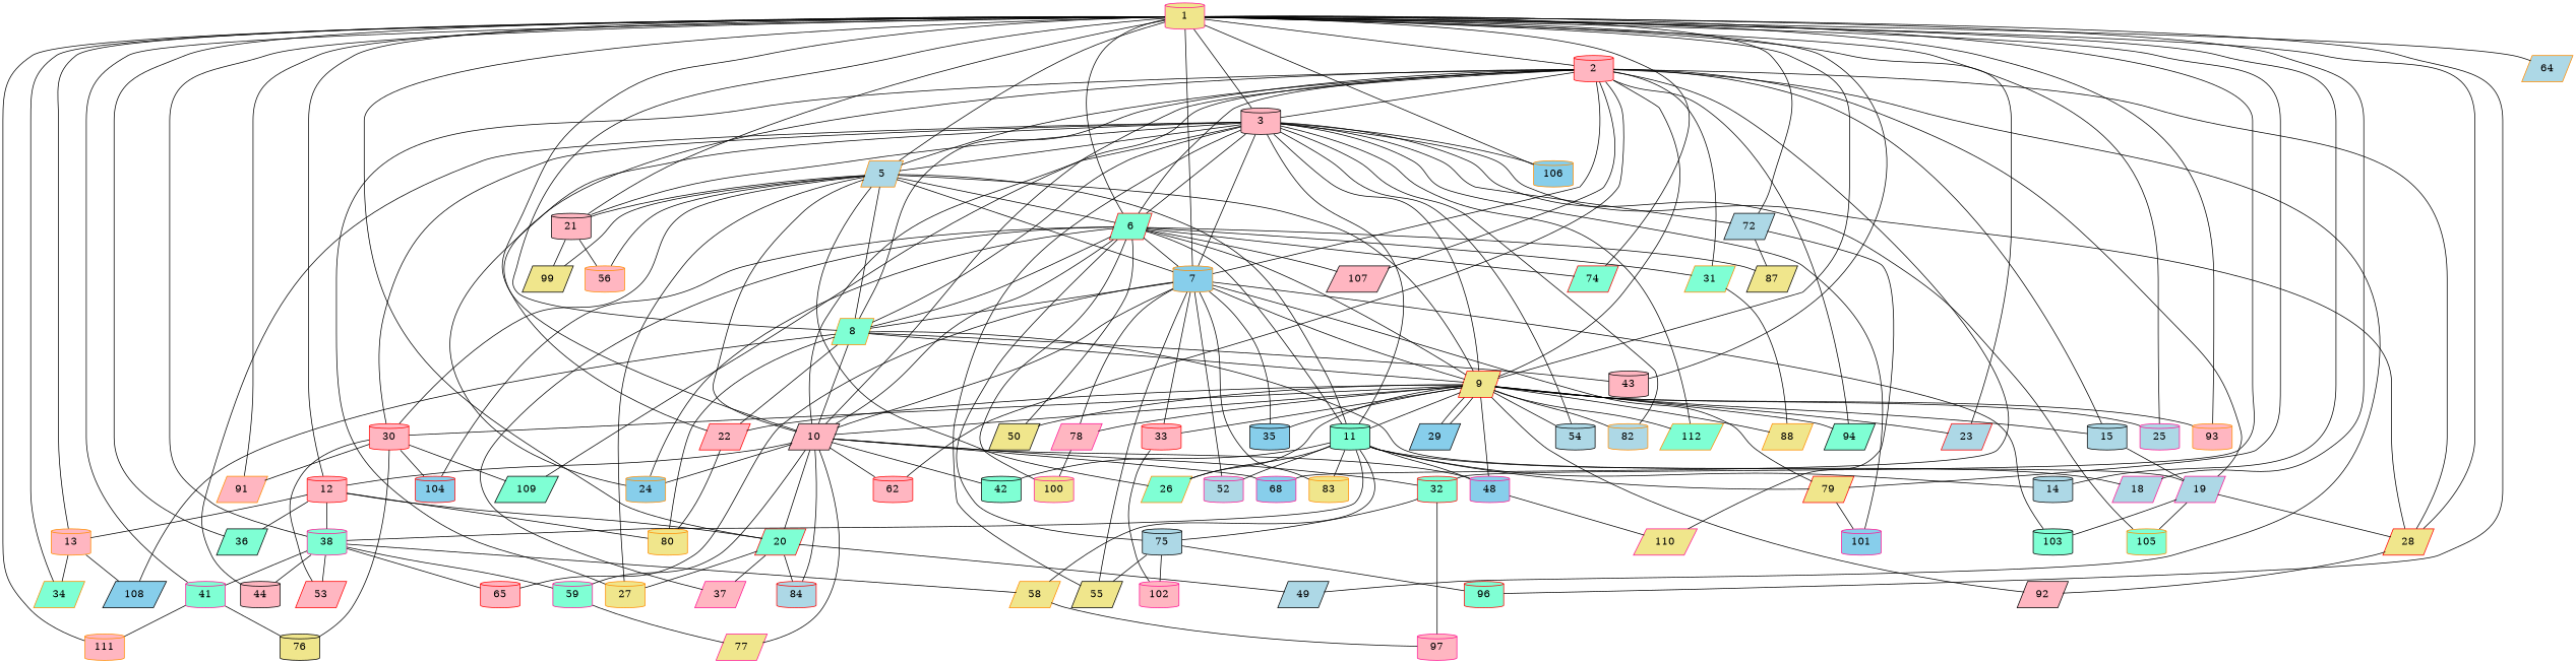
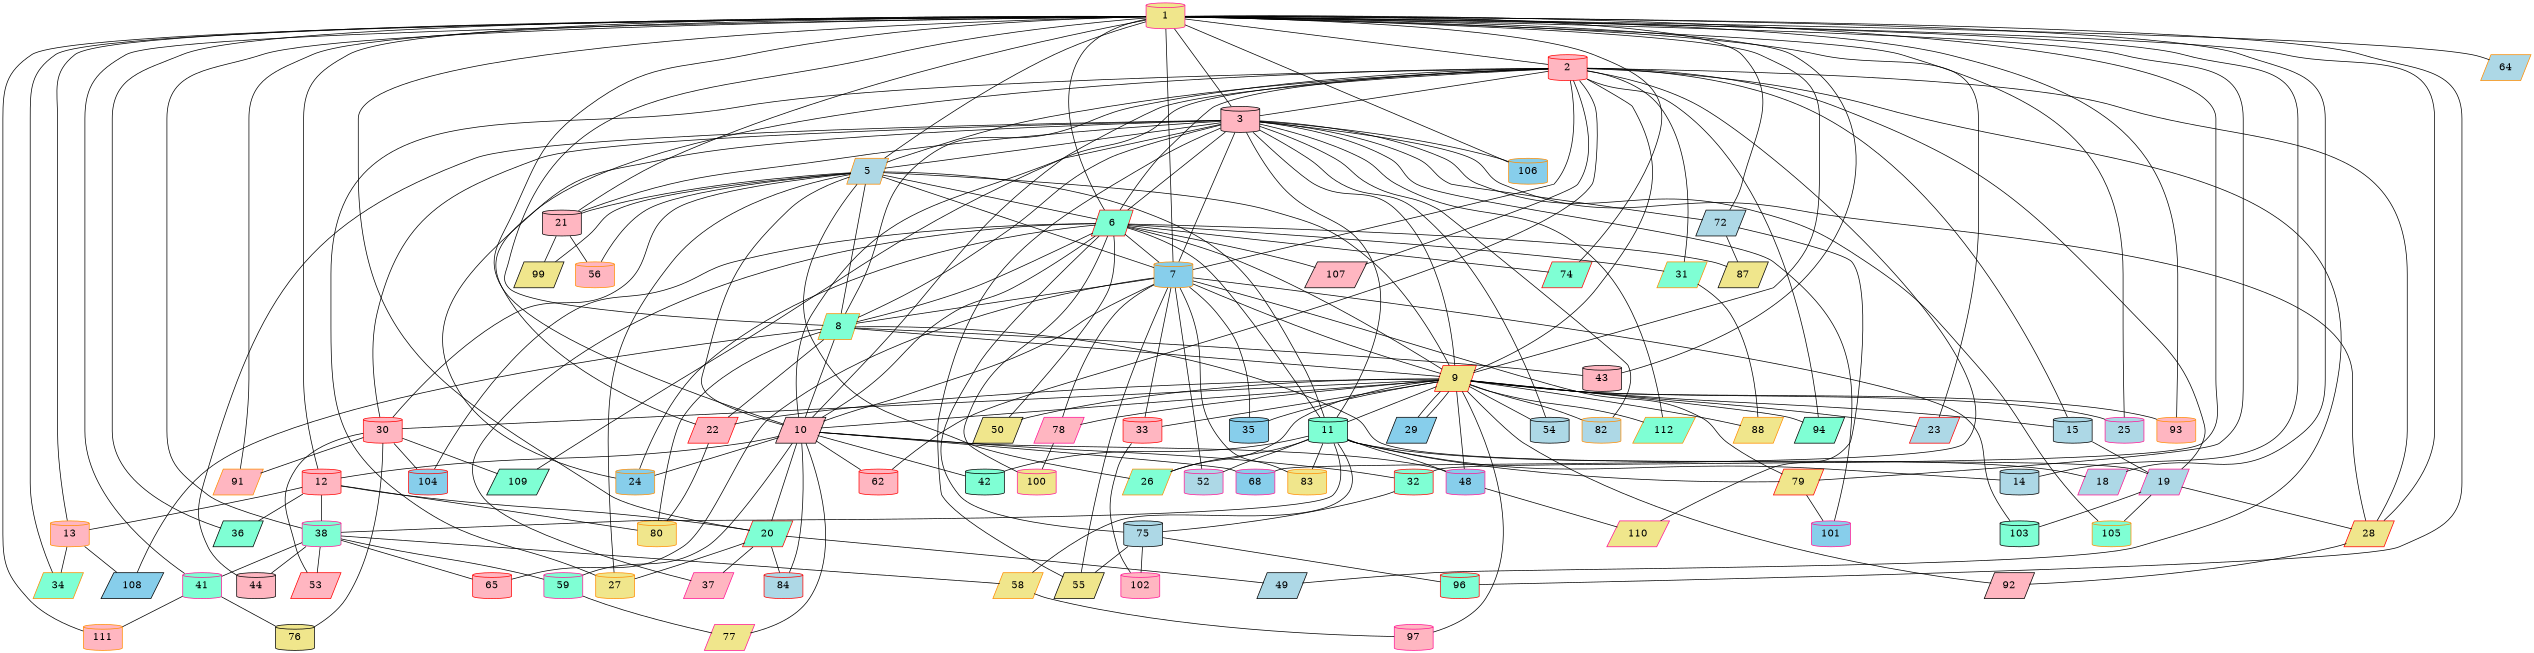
  graph {
    node [color=black fillcolor=lightpink shape=cylinder style=filled]
    1 [color=deeppink fillcolor=khaki super="+4"]
    2 [color=red super="+61"]
    3 [super="+46"]
    5 [color=darkorange fillcolor=lightblue shape=parallelogram super="+81"]
    6 [color=red fillcolor=aquamarine shape=parallelogram super="+16"]
    7 [color=darkorange fillcolor=skyblue super="+71"]
    8 [color=darkorange fillcolor=aquamarine shape=parallelogram super="+17"]
    9 [color=red fillcolor=khaki shape=parallelogram super="+63"]
    10 [shape=parallelogram super="+69"]
    12 [color=red super="+40"]
    13 [color=darkorange super="+85"]
    14 [fillcolor=lightblue]
    18 [color=deeppink fillcolor=lightblue shape=parallelogram]
    20 [color=red fillcolor=aquamarine shape=parallelogram super="+47"]
    21 [super="+90"]
    23 [color=red fillcolor=lightblue shape=parallelogram]
    25 [color=deeppink fillcolor=lightblue super="+67"]
    28 [color=red fillcolor=khaki shape=parallelogram super="+113"]
    32 [color=red fillcolor=aquamarine]
    34 [color=darkorange fillcolor=aquamarine shape=parallelogram]
    36 [fillcolor=aquamarine shape=parallelogram]
    38 [color=deeppink fillcolor=aquamarine super="+75"]
    41 [color=deeppink fillcolor=aquamarine]
    43
    64 [color=darkorange fillcolor=lightblue shape=parallelogram]
    72 [fillcolor=lightblue shape=parallelogram]
    74 [color=red fillcolor=aquamarine shape=parallelogram]
    79 [color=red fillcolor=khaki shape=parallelogram super="+89"]
    91 [color=darkorange shape=parallelogram]
    93 [color=darkorange]
    96 [color=red fillcolor=aquamarine]
    106 [color=darkorange fillcolor=skyblue]
    111 [color=darkorange]
    15 [fillcolor=lightblue super="+51"]
    19 [color=deeppink fillcolor=lightblue shape=parallelogram super="+66"]
    22 [color=red shape=parallelogram super="+95"]
    27 [color=darkorange fillcolor=khaki super="+57"]
    31 [color=darkorange fillcolor=aquamarine shape=parallelogram super="+73"]
    49 [fillcolor=lightblue shape=parallelogram]
    62 [color=red]
    68 [color=deeppink fillcolor=skyblue]
    94 [fillcolor=aquamarine shape=parallelogram]
    107 [shape=parallelogram]
    109 [fillcolor=aquamarine shape=parallelogram]
    11 [fillcolor=aquamarine super="+70"]
    24 [color=darkorange fillcolor=skyblue]
    30 [color=red super="+39"]
    44
    54 [fillcolor=lightblue]
    55 [fillcolor=khaki shape=parallelogram]
    82 [color=darkorange fillcolor=lightblue]
    101 [color=deeppink fillcolor=skyblue]
    105 [color=darkorange fillcolor=aquamarine]
    112 [color=darkorange fillcolor=aquamarine shape=parallelogram]
    26 [color=darkorange fillcolor=aquamarine shape=parallelogram]
    56 [color=darkorange]
    99 [fillcolor=khaki shape=parallelogram]
    37 [color=deeppink shape=parallelogram]
    n59 [fillcolor=lightblue label=75 super="+86"]
    50 [fillcolor=khaki shape=parallelogram]
    87 [fillcolor=khaki shape=parallelogram]
    100 [color=deeppink fillcolor=khaki]
    104 [color=red fillcolor=skyblue]
    33 [color=red]
    35 [fillcolor=skyblue]
    52 [color=deeppink fillcolor=lightblue]
    65 [color=red]
    78 [color=deeppink shape=parallelogram]
    83 [color=darkorange fillcolor=khaki]
    103 [fillcolor=aquamarine]
    80 [color=darkorange fillcolor=khaki super="+98"]
    108 [fillcolor=skyblue shape=parallelogram]
    29 [fillcolor=skyblue shape=parallelogram]
    48 [color=deeppink fillcolor=skyblue]
    88 [color=darkorange fillcolor=khaki shape=parallelogram]
    92 [shape=parallelogram]
    97 [color=deeppink]
    42 [fillcolor=aquamarine]
    59 [color=deeppink fillcolor=aquamarine]
    77 [color=deeppink fillcolor=khaki shape=parallelogram]
    84 [color=red fillcolor=lightblue]
    58 [color=darkorange fillcolor=khaki shape=parallelogram super="+60"]
    53 [color=red shape=parallelogram]
    76 [fillcolor=khaki]
    110 [color=deeppink fillcolor=khaki shape=parallelogram]
    102 [color=deeppink]
    1 -- 2 [weight=2]
    1 -- 3 [weight=2]
    1 -- 5 [weight=2]
    1 -- 6 [weight=2]
    1 -- 7 [weight=2]
    1 -- 8 [weight=2]
    1 -- 9 [weight=2]
    1 -- 10 [weight=2]
    1 -- 12
    1 -- 13 [weight=2]
    1 -- 14
    1 -- 18
    1 -- 20
    1 -- 21
    1 -- 23
    1 -- 25
    1 -- 28
    1 -- 32
    1 -- 34
    1 -- 36
    1 -- 38
    1 -- 41
    1 -- 43
    1 -- 64 [weight=2]
    1 -- 72
    1 -- 74
    1 -- 79
    1 -- 91
    1 -- 93
    1 -- 96
    1 -- 106
    1 -- 111
    2 -- 3
    2 -- 5
    2 -- 6
    2 -- 7
    2 -- 8
    2 -- 9
    2 -- 10
    2 -- 28
    2 -- 15
    2 -- 19
    2 -- 22
    2 -- 27
    2 -- 31
    2 -- 49
    2 -- 62
    2 -- 68
    2 -- 94
    2 -- 107
    2 -- 109
    3 -- 5
    3 -- 6
    3 -- 7 [weight=2]
    3 -- 8
    3 -- 9
    3 -- 10
    3 -- 21
    3 -- 28
    3 -- 72
    3 -- 106
    3 -- 11
    3 -- 24
    3 -- 30
    3 -- 44
    3 -- 54
    3 -- 55
    3 -- 82
    3 -- 101
    3 -- 105
    3 -- 112
    5 -- 6
    5 -- 7
    5 -- 8
    5 -- 9
    5 -- 10
    5 -- 21
    5 -- 27
    5 -- 11 [weight=2]
    5 -- 30
    5 -- 26
    5 -- 56
    5 -- 99
    6 -- 7
    6 -- 8
    6 -- 9
    6 -- 10
    6 -- 74
    6 -- 31 [weight=2]
    6 -- 107
    6 -- 11
    6 -- 24
    6 -- 37
    6 -- n59
    6 -- 50
    6 -- 87
    6 -- 100
    6 -- 104
    7 -- 8
    7 -- 9
    7 -- 10
    7 -- 79
    7 -- 55
    7 -- 33
    7 -- 35
    7 -- 52
    7 -- 65
    7 -- 78
    7 -- 83
    7 -- 103
    8 -- 9 [weight=2]
    8 -- 10
    8 -- 43
    8 -- 19
    8 -- 22
    8 -- 80
    8 -- 108
    9 -- 10
    9 -- 23
    9 -- 25 [weight=2]
    9 -- 93
    9 -- 15
    9 -- 22
    9 -- 94
    9 -- 11
    9 -- 30
    9 -- 54
    9 -- 82
    9 -- 112
    9 -- 26
    9 -- 50
    9 -- 33
    9 -- 35
    9 -- 78
    9 -- 29
    9 -- 29
    9 -- 48
    9 -- 88
    9 -- 92
-   32 -- 97
+   9 -- 97
    10 -- 12
    10 -- 20
    10 -- 32
    10 -- 62
    10 -- 68
    10 -- 24
    10 -- 48
    10 -- 42
    10 -- 59
    10 -- 77
    10 -- 84
    12 -- 13
    12 -- 20
    12 -- 36
    12 -- 38
    12 -- 80
    13 -- 34
    13 -- 108
    20 -- 27
    20 -- 49
    20 -- 37
    20 -- 84
    21 -- 56
    21 -- 99
    28 -- 92
    32 -- n59
    38 -- 41
    38 -- 44
    38 -- 65
    38 -- 59
    38 -- 58
    38 -- 53
    41 -- 111
    41 -- 76
    72 -- 87
    72 -- 110
    79 -- 101
    15 -- 19
    19 -- 28
    19 -- 105
    19 -- 103
    22 -- 80
    31 -- 88
    11 -- 14
    11 -- 18
    11 -- 38
    11 -- 79
    11 -- 26
    11 -- 52
    11 -- 83
    11 -- 48
    11 -- 42
    11 -- 58
    30 -- 91
    30 -- 109
    30 -- 104
    30 -- 53
    30 -- 76
    n59 -- 96
    n59 -- 55
    n59 -- 102
    33 -- 102
    78 -- 100
    48 -- 110
    59 -- 77
    58 -- 97
  }
